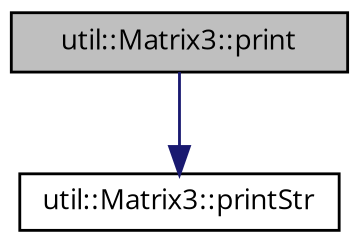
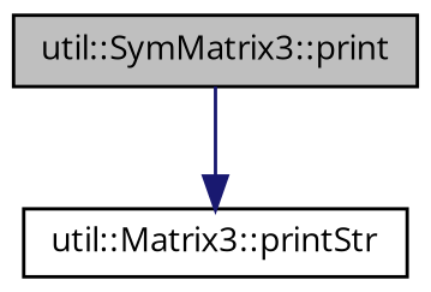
  digraph {
    rankdir=TB
    fontname="Open Sans"
    node [color=black fontname="Open Sans" fontsize=10 shape=record style=filled]
-   n1 [fillcolor=grey75 fontcolor=black height=0.2 label="util::Matrix3::print" width=0.4]
+   n1 [fillcolor=grey75 fontcolor=black height=0.2 label="util::SymMatrix3::print" width=0.4]
    n2 [fillcolor=white height=0.2 label="util::Matrix3::printStr" width=0.4]
    n1 -> n2 [color=midnightblue fontname="Open Sans" fontsize=10 labelfontname=Helvetica labelfontsize=10 style=solid]
  }
